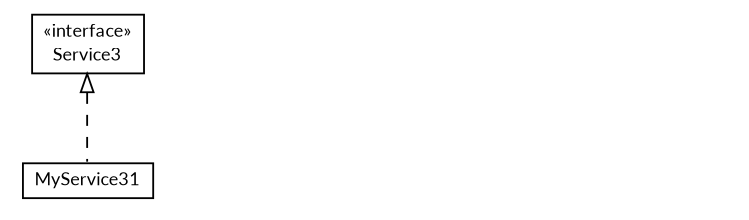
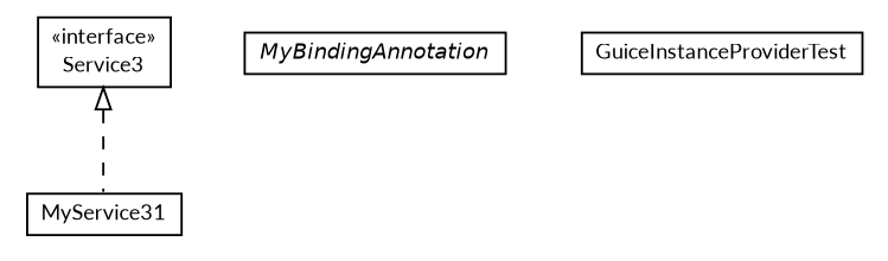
  digraph {
    nodesep=0.25
    ranksep=0.5
    fontname=Lato
    node [fontcolor=black fontname=Lato fontsize=10.0 shape=plaintext]
    n1 [label=<<table title="org.dayatang.ioc.guice.Service3" border="0" cellborder="1" cellspacing="0" cellpadding="2" port="p" href="./Service3.html"> 		<tr><td><table border="0" cellspacing="0" cellpadding="1"> <tr><td align="center" balign="center"> &#171;interface&#187; </td></tr> <tr><td align="center" balign="center"> Service3 </td></tr> 		</table></td></tr> 		</table>>]
    n2 [label=<<table title="org.dayatang.ioc.guice.MyService31" border="0" cellborder="1" cellspacing="0" cellpadding="2" port="p" href="./MyService31.html"> 		<tr><td><table border="0" cellspacing="0" cellpadding="1"> <tr><td align="center" balign="center"> MyService31 </td></tr> 		</table></td></tr> 		</table>>]
+   n3 [label=<<table title="org.dayatang.ioc.guice.MyBindingAnnotation" border="0" cellborder="1" cellspacing="0" cellpadding="2" port="p" href="./MyBindingAnnotation.html"> 		<tr><td><table border="0" cellspacing="0" cellpadding="1"> <tr><td align="center" balign="center"><font face="Helvetica-Oblique"> MyBindingAnnotation </font></td></tr> 		</table></td></tr> 		</table>>]
+   n4 [label=<<table title="org.dayatang.ioc.guice.GuiceInstanceProviderTest" border="0" cellborder="1" cellspacing="0" cellpadding="2" port="p" href="./GuiceInstanceProviderTest.html"> 		<tr><td><table border="0" cellspacing="0" cellpadding="1"> <tr><td align="center" balign="center"> GuiceInstanceProviderTest </td></tr> 		</table></td></tr> 		</table>>]
    n1 -> n2 [arrowtail=empty dir=back fontname=Lato fontsize=10 headport=p labelfontname=Helvetica labelfontsize=10 style=dashed tailport=p]
  }
